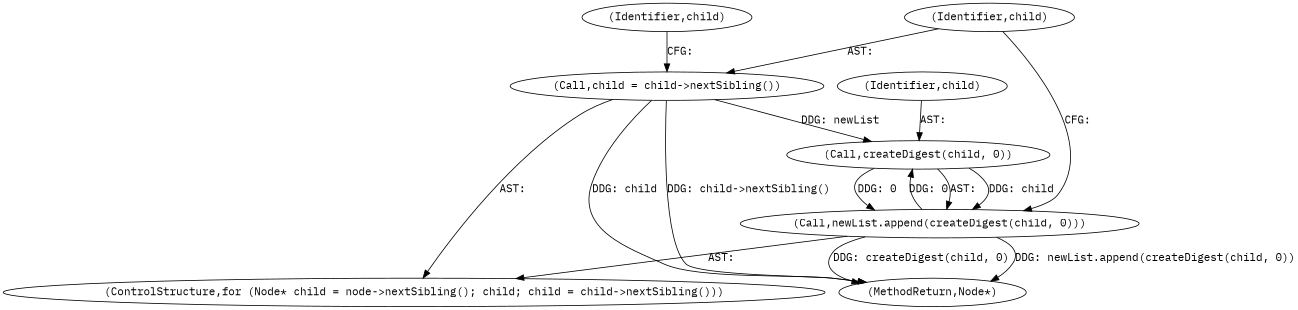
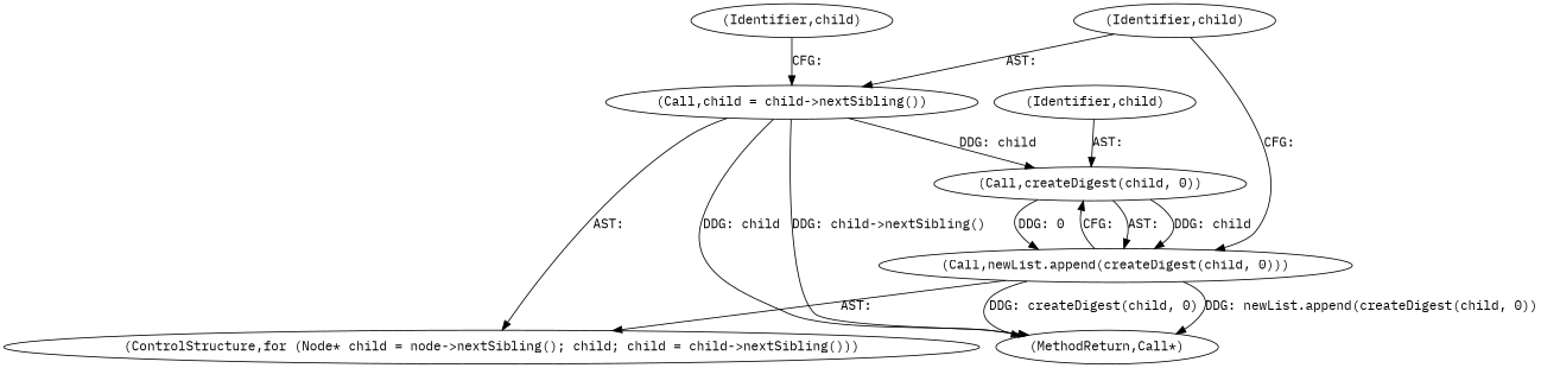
  digraph {
    fontname="IBM Plex Mono"
    node [fontname="IBM Plex Mono"]
    edge [fontname="IBM Plex Mono"]
    n1 [label="(Call,child = child->nextSibling())"]
    n2 [label="(Call,createDigest(child, 0))"]
-   n3 [label="(MethodReturn,Node*)"]
+   n3 [label="(MethodReturn,Call*)"]
    n4 [label="(ControlStructure,for (Node* child = node->nextSibling(); child; child = child->nextSibling()))"]
    n5 [label="(Call,newList.append(createDigest(child, 0)))"]
    n6 [label="(Identifier,child)"]
    n7 [label="(Identifier,child)"]
    n8 [label="(Identifier,child)"]
-   n1 -> n2 [label="DDG: newList"]
+   n1 -> n2 [label="DDG: child"]
    n1 -> n3 [label="DDG: child"]
    n1 -> n3 [label="DDG: child->nextSibling()"]
    n1 -> n4 [label="AST: "]
    n2 -> n5 [label="AST: "]
    n2 -> n5 [label="DDG: child"]
    n2 -> n5 [label="DDG: 0"]
-   n5 -> n2 [label="DDG: 0"]
+   n5 -> n2 [label="CFG: "]
    n5 -> n3 [label="DDG: newList.append(createDigest(child, 0))"]
    n5 -> n3 [label="DDG: createDigest(child, 0)"]
    n5 -> n4 [label="AST: "]
    n6 -> n1 [label="CFG: "]
    n7 -> n1 [label="AST: "]
    n7 -> n5 [label="CFG: "]
    n8 -> n2 [label="AST: "]
  }
